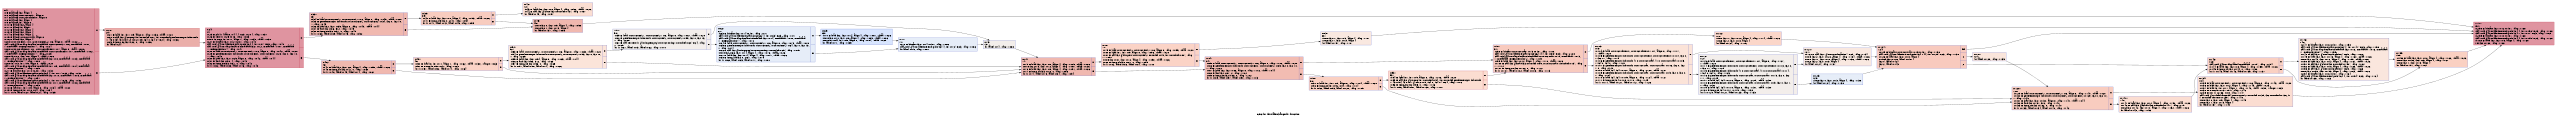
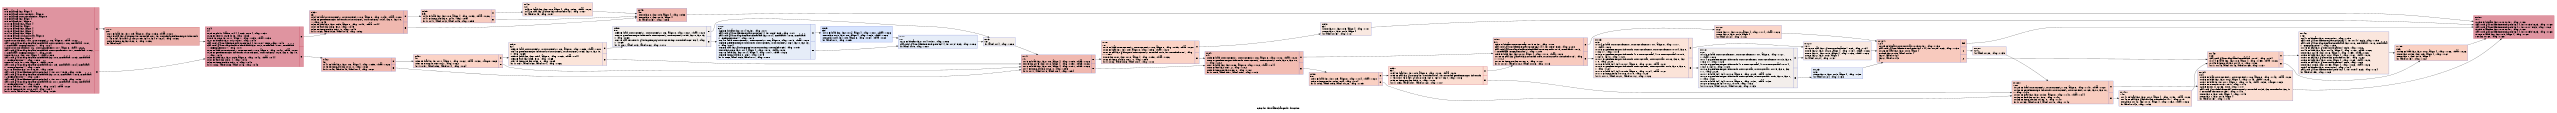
  digraph {
    label="CFG for 'fts_safe_changedir' function"
    rankdir=LR
    node [color="#3d50c3ff" fillcolor="#dc5d4a70" shape=record style=filled]
    edge [tailport=s0]
    n1 [color="#b70d28ff" fillcolor="#b70d2870" label="{%4:\l  %5 = alloca i32, align 4\l  %6 = alloca %struct.FTS*, align 8\l  %7 = alloca %struct._ftsent*, align 8\l  %8 = alloca i32, align 4\l  %9 = alloca i8*, align 8\l  %10 = alloca i32, align 4\l  %11 = alloca i8, align 1\l  %12 = alloca i32, align 4\l  %13 = alloca i32, align 4\l  %14 = alloca i32, align 4\l  %15 = alloca %struct.stat, align 8\l  %16 = alloca i32, align 4\l  store %struct.FTS* %0, %struct.FTS** %6, align 8, !tbaa !1020\l  call void @llvm.dbg.declare(metadata %struct.FTS** %6, metadata !1001,\l... metadata !DIExpression()), !dbg !1024\l  store %struct._ftsent* %1, %struct._ftsent** %7, align 8, !tbaa !1020\l  call void @llvm.dbg.declare(metadata %struct._ftsent** %7, metadata !1002,\l... metadata !DIExpression()), !dbg !1025\l  store i32 %2, i32* %8, align 4, !tbaa !1026\l  call void @llvm.dbg.declare(metadata i32* %8, metadata !1003, metadata\l... !DIExpression()), !dbg !1028\l  store i8* %3, i8** %9, align 8, !tbaa !1020\l  call void @llvm.dbg.declare(metadata i8** %9, metadata !1004, metadata\l... !DIExpression()), !dbg !1029\l  %17 = bitcast i32* %10 to i8*, !dbg !1030\l  call void @llvm.lifetime.start.p0i8(i64 4, i8* %17) #23, !dbg !1030\l  call void @llvm.dbg.declare(metadata i32* %10, metadata !1005, metadata\l... !DIExpression()), !dbg !1031\l  call void @llvm.lifetime.start.p0i8(i64 1, i8* %11) #23, !dbg !1032\l  call void @llvm.dbg.declare(metadata i8* %11, metadata !1006, metadata\l... !DIExpression()), !dbg !1033\l  %18 = load i8*, i8** %9, align 8, !dbg !1034, !tbaa !1020\l  %19 = icmp ne i8* %18, null, !dbg !1034\l  br i1 %19, label %20, label %24, !dbg !1035\l|{<s0>T|<s1>F}}"]
    n2 [color="#b70d28ff" fillcolor="#d0473d70" label="{%20:\l20:                                               \l  %21 = load i8*, i8** %9, align 8, !dbg !1036, !tbaa !1020\l  %22 = call i32 @strcmp(i8* noundef %21, i8* noundef getelementptr inbounds\l... ([3 x i8], [3 x i8]* @.str.2.105, i64 0, i64 0)) #24, !dbg !1036\l  %23 = icmp eq i32 %22, 0, !dbg !1036\l  br label %24\l}"]
    n3 [color="#b70d28ff" fillcolor="#b70d2870" label="{%24:\l24:                                               \l  %25 = phi i1 [ false, %4 ], [ %23, %20 ], !dbg !1037\l  %26 = zext i1 %25 to i8, !dbg !1033\l  store i8 %26, i8* %11, align 1, !dbg !1033, !tbaa !1038\l  %27 = bitcast i32* %12 to i8*, !dbg !1040\l  call void @llvm.lifetime.start.p0i8(i64 4, i8* %27) #23, !dbg !1040\l  call void @llvm.dbg.declare(metadata i32* %12, metadata !1007, metadata\l... !DIExpression()), !dbg !1041\l  %28 = load %struct.FTS*, %struct.FTS** %6, align 8, !dbg !1042, !tbaa !1020\l  %29 = getelementptr inbounds %struct.FTS, %struct.FTS* %28, i32 0, i32 10,\l... !dbg !1042\l  %30 = load i32, i32* %29, align 8, !dbg !1042, !tbaa !1044\l  %31 = and i32 %30, 4, !dbg !1042\l  %32 = icmp ne i32 %31, 0, !dbg !1042\l  br i1 %32, label %33, label %46, !dbg !1048\l|{<s0>T|<s1>F}}"]
    n4 [label="{%33:\l33:                                               \l  %34 = load %struct.FTS*, %struct.FTS** %6, align 8, !dbg !1049, !tbaa !1020\l  %35 = getelementptr inbounds %struct.FTS, %struct.FTS* %34, i32 0, i32 10,\l... !dbg !1049\l  %36 = load i32, i32* %35, align 8, !dbg !1049, !tbaa !1044\l  %37 = and i32 %36, 512, !dbg !1049\l  %38 = icmp ne i32 %37, 0, !dbg !1049\l  br i1 %38, label %39, label %45, !dbg !1052\l|{<s0>T|<s1>F}}"]
    n5 [label="{%46:\l46:                                               \l  %47 = load i32, i32* %8, align 4, !dbg !1059, !tbaa !1026\l  %48 = icmp slt i32 %47, 0, !dbg !1060\l  br i1 %48, label %49, label %74, !dbg !1061\l|{<s0>T|<s1>F}}"]
    n6 [fillcolor="#f08b6e70" label="{%39:\l39:                                               \l  %40 = load i32, i32* %8, align 4, !dbg !1053, !tbaa !1026\l  %41 = icmp sle i32 0, %40, !dbg !1054\l  br i1 %41, label %42, label %45, !dbg !1055\l|{<s0>T|<s1>F}}"]
    n7 [label="{%45:\l45:                                               \l  store i32 0, i32* %5, align 4, !dbg !1058\l  store i32 1, i32* %13, align 4\l  br label %157, !dbg !1058\l}"]
    n8 [fillcolor="#f59c7d70" label="{%49:\l49:                                               \l  %50 = load i8, i8* %11, align 1, !dbg !1062, !tbaa !1038, !range !1063\l  %51 = trunc i8 %50 to i1, !dbg !1062\l  br i1 %51, label %52, label %74, !dbg !1064\l|{<s0>T|<s1>F}}"]
    n9 [label="{%74:\l74:                                               \l  %75 = load i32, i32* %8, align 4, !dbg !1089, !tbaa !1026\l  store i32 %75, i32* %12, align 4, !dbg !1090, !tbaa !1026\l  %76 = load i32, i32* %8, align 4, !dbg !1091, !tbaa !1026\l  %77 = icmp slt i32 %76, 0, !dbg !1093\l  br i1 %77, label %78, label %84, !dbg !1094\l|{<s0>T|<s1>F}}"]
    n10 [fillcolor="#f7b59970" label="{%42:\l42:                                               \l  %43 = load i32, i32* %8, align 4, !dbg !1056, !tbaa !1026\l  %44 = call i32 @close(i32 noundef %43), !dbg !1057\l  br label %45, !dbg !1057\l}"]
    n11 [color="#b70d28ff" fillcolor="#b70d2870" label="{%157:\l157:                                              \l  %158 = bitcast i32* %12 to i8*, !dbg !1168\l  call void @llvm.lifetime.end.p0i8(i64 4, i8* %158) #23, !dbg !1168\l  call void @llvm.lifetime.end.p0i8(i64 1, i8* %11) #23, !dbg !1168\l  %159 = bitcast i32* %10 to i8*, !dbg !1168\l  call void @llvm.lifetime.end.p0i8(i64 4, i8* %159) #23, !dbg !1168\l  %160 = load i32, i32* %5, align 4, !dbg !1168\l  ret i32 %160, !dbg !1168\l}"]
    n12 [fillcolor="#f5c1a970" label="{%52:\l52:                                               \l  %53 = load %struct.FTS*, %struct.FTS** %6, align 8, !dbg !1065, !tbaa !1020\l  %54 = getelementptr inbounds %struct.FTS, %struct.FTS* %53, i32 0, i32 10,\l... !dbg !1065\l  %55 = load i32, i32* %54, align 8, !dbg !1065, !tbaa !1044\l  %56 = and i32 %55, 512, !dbg !1065\l  %57 = icmp ne i32 %56, 0, !dbg !1065\l  br i1 %57, label %58, label %74, !dbg !1066\l|{<s0>T|<s1>F}}"]
    n13 [fillcolor="#f59c7d70" label="{%78:\l78:                                               \l  %79 = load %struct.FTS*, %struct.FTS** %6, align 8, !dbg !1095, !tbaa !1020\l  %80 = load i8*, i8** %9, align 8, !dbg !1096, !tbaa !1020\l  %81 = call i32 @diropen(%struct.FTS* noundef %79, i8* noundef %80), !dbg\l... !1097\l  store i32 %81, i32* %12, align 4, !dbg !1098, !tbaa !1026\l  %82 = icmp slt i32 %81, 0, !dbg !1099\l  br i1 %82, label %83, label %84, !dbg !1100\l|{<s0>T|<s1>F}}"]
    n14 [fillcolor="#e1675170" label="{%84:\l84:                                               \l  %85 = load %struct.FTS*, %struct.FTS** %6, align 8, !dbg !1102, !tbaa !1020\l  %86 = getelementptr inbounds %struct.FTS, %struct.FTS* %85, i32 0, i32 10,\l... !dbg !1102\l  %87 = load i32, i32* %86, align 8, !dbg !1102, !tbaa !1044\l  %88 = and i32 %87, 2, !dbg !1102\l  %89 = icmp ne i32 %88, 0, !dbg !1102\l  br i1 %89, label %97, label %90, !dbg !1103\l|{<s0>T|<s1>F}}"]
    n15 [fillcolor="#e5d8d170" label="{%58:\l58:                                               \l  %59 = load %struct.FTS*, %struct.FTS** %6, align 8, !dbg !1067, !tbaa !1020\l  %60 = getelementptr inbounds %struct.FTS, %struct.FTS* %59, i32 0, i32 13,\l... !dbg !1068\l  %61 = call zeroext i1 @i_ring_empty(%struct.I_ring* noundef %60) #24, !dbg\l... !1069\l  br i1 %61, label %73, label %62, !dbg !1070\l|{<s0>T|<s1>F}}"]
    n16 [fillcolor="#f1ccb870" label="{%83:\l83:                                               \l  store i32 -1, i32* %5, align 4, !dbg !1101\l  store i32 1, i32* %13, align 4\l  br label %157, !dbg !1101\l}"]
    n17 [fillcolor="#ef886b70" label="{%97:\l97:                                               \l  %98 = bitcast %struct.stat* %15 to i8*, !dbg !1108\l  call void @llvm.lifetime.start.p0i8(i64 144, i8* %98) #23, !dbg !1108\l  call void @llvm.dbg.declare(metadata %struct.stat* %15, metadata !1013,\l... metadata !DIExpression()), !dbg !1109\l  %99 = load i32, i32* %12, align 4, !dbg !1110, !tbaa !1026\l  %100 = call i32 @fstat(i32 noundef %99, %struct.stat* noundef %15), !dbg\l... !1112\l  %101 = icmp ne i32 %100, 0, !dbg !1112\l  br i1 %101, label %102, label %103, !dbg !1113\l|{<s0>T|<s1>F}}"]
    n18 [fillcolor="#f3947570" label="{%90:\l90:                                               \l  %91 = load i8*, i8** %9, align 8, !dbg !1104, !tbaa !1020\l  %92 = icmp ne i8* %91, null, !dbg !1104\l  br i1 %92, label %93, label %128, !dbg !1105\l|{<s0>T|<s1>F}}"]
    n19 [fillcolor="#e5d8d170" label="{%73:\l73:                                               \l  br label %74, !dbg !1088\l}"]
    n20 [fillcolor="#c7d7f070" label="{%62:\l62:                                               \l  %63 = bitcast i32* %14 to i8*, !dbg !1071\l  call void @llvm.lifetime.start.p0i8(i64 4, i8* %63) #23, !dbg !1071\l  call void @llvm.dbg.declare(metadata i32* %14, metadata !1008, metadata\l... !DIExpression()), !dbg !1072\l  %64 = load %struct.FTS*, %struct.FTS** %6, align 8, !dbg !1073, !tbaa !1020\l  %65 = getelementptr inbounds %struct.FTS, %struct.FTS* %64, i32 0, i32 13,\l... !dbg !1074\l  %66 = call i32 @i_ring_pop(%struct.I_ring* noundef %65), !dbg !1075\l  store i32 %66, i32* %14, align 4, !dbg !1076, !tbaa !1026\l  %67 = load i32, i32* %14, align 4, !dbg !1077, !tbaa !1026\l  %68 = icmp sle i32 0, %67, !dbg !1079\l  br i1 %68, label %69, label %71, !dbg !1080\l|{<s0>T|<s1>F}}"]
    n21 [fillcolor="#a7c5fe70" label="{%69:\l69:                                               \l  %70 = load i32, i32* %14, align 4, !dbg !1081, !tbaa !1026\l  store i32 %70, i32* %8, align 4, !dbg !1083, !tbaa !1026\l  store i8* null, i8** %9, align 8, !dbg !1084, !tbaa !1020\l  br label %71, !dbg !1085\l}"]
    n22 [fillcolor="#c7d7f070" label="{%71:\l71:                                               \l  %72 = bitcast i32* %14 to i8*, !dbg !1086\l  call void @llvm.lifetime.end.p0i8(i64 4, i8* %72) #23, !dbg !1086\l  br label %79, !dbg !1087\l}"]
    n23 [fillcolor="#f6a38570" label="{%102:\l102:                                              \l  store i32 -1, i32* %10, align 4, !dbg !1114, !tbaa !1026\l  store i32 2, i32* %13, align 4\l  br label %124, !dbg !1116\l}"]
    n24 [fillcolor="#f6bfa670" label="{%103:\l103:                                              \l  %104 = load %struct._ftsent*, %struct._ftsent** %7, align 8, !dbg !1117,\l... !tbaa !1020\l  %105 = getelementptr inbounds %struct._ftsent, %struct._ftsent* %104, i32 0,\l... i32 17, !dbg !1119\l  %106 = getelementptr inbounds [1 x %struct.stat], [1 x %struct.stat]* %105,\l... i64 0, i64 0, !dbg !1120\l  %107 = getelementptr inbounds %struct.stat, %struct.stat* %106, i32 0, i32\l... 0, !dbg !1120\l  %108 = load i64, i64* %107, align 8, !dbg !1120, !tbaa !1121\l  %109 = getelementptr inbounds %struct.stat, %struct.stat* %15, i32 0, i32 0,\l... !dbg !1124\l  %110 = load i64, i64* %109, align 8, !dbg !1124, !tbaa !1121\l  %111 = icmp ne i64 %108, %110, !dbg !1125\l  br i1 %111, label %121, label %112, !dbg !1126\l|{<s0>T|<s1>F}}"]
    n25 [color="#b70d28ff" fillcolor="#f7b39670" label="{%93:\l93:                                               \l  %94 = load i8*, i8** %9, align 8, !dbg !1106, !tbaa !1020\l  %95 = call i32 @strcmp(i8* noundef %94, i8* noundef getelementptr inbounds\l... ([3 x i8], [3 x i8]* @.str.2.105, i64 0, i64 0)) #24, !dbg !1106\l  %96 = icmp eq i32 %95, 0, !dbg !1106\l  br i1 %96, label %97, label %128, !dbg !1107\l|{<s0>T|<s1>F}}"]
    n26 [fillcolor="#f08b6e70" label="{%128:\l128:                                              \l  %129 = load %struct.FTS*, %struct.FTS** %6, align 8, !dbg !1140, !tbaa !1020\l  %130 = getelementptr inbounds %struct.FTS, %struct.FTS* %129, i32 0, i32 10,\l... !dbg !1140\l  %131 = load i32, i32* %130, align 8, !dbg !1140, !tbaa !1044\l  %132 = and i32 %131, 512, !dbg !1140\l  %133 = icmp ne i32 %132, 0, !dbg !1140\l  br i1 %133, label %134, label %140, !dbg !1142\l|{<s0>T|<s1>F}}"]
    n27 [fillcolor="#ef886b70" label="{%124:\l124:                                              \l  %125 = bitcast %struct.stat* %15 to i8*, !dbg !1138\l  call void @llvm.lifetime.end.p0i8(i64 144, i8* %125) #23, !dbg !1138\l  %126 = load i32, i32* %13, align 4\l  switch i32 %126, label %157 [\l    i32 0, label %127\l    i32 2, label %143\l  ]\l|{<s0>def|<s1>0|<s2>2}}"]
    n28 [fillcolor="#f1ccb870" label="{%121:\l121:                                              \l  %122 = call i32* @__errno_location() #25, !dbg !1134\l  store i32 2, i32* %122, align 4, !dbg !1134, !tbaa !1026\l  store i32 -1, i32* %10, align 4, !dbg !1136, !tbaa !1026\l  store i32 2, i32* %13, align 4\l  br label %124, !dbg !1137\l}"]
    n29 [fillcolor="#e5d8d170" label="{%112:\l112:                                              \l  %113 = load %struct._ftsent*, %struct._ftsent** %7, align 8, !dbg !1127,\l... !tbaa !1020\l  %114 = getelementptr inbounds %struct._ftsent, %struct._ftsent* %113, i32 0,\l... i32 17, !dbg !1128\l  %115 = getelementptr inbounds [1 x %struct.stat], [1 x %struct.stat]* %114,\l... i64 0, i64 0, !dbg !1129\l  %116 = getelementptr inbounds %struct.stat, %struct.stat* %115, i32 0, i32\l... 1, !dbg !1129\l  %117 = load i64, i64* %116, align 8, !dbg !1129, !tbaa !1130\l  %118 = getelementptr inbounds %struct.stat, %struct.stat* %15, i32 0, i32 1,\l... !dbg !1131\l  %119 = load i64, i64* %118, align 8, !dbg !1131, !tbaa !1130\l  %120 = icmp ne i64 %117, %119, !dbg !1132\l  br i1 %120, label %121, label %123, !dbg !1133\l|{<s0>T|<s1>F}}"]
    n30 [fillcolor="#f7b39670" label="{%134:\l134:                                              \l  %135 = load %struct.FTS*, %struct.FTS** %6, align 8, !dbg !1143, !tbaa !1020\l  %136 = load i32, i32* %12, align 4, !dbg !1145, !tbaa !1026\l  %137 = load i8, i8* %11, align 1, !dbg !1146, !tbaa !1038, !range !1063\l  %138 = trunc i8 %137 to i1, !dbg !1146\l  %139 = xor i1 %138, true, !dbg !1147\l  call void @cwd_advance_fd(%struct.FTS* noundef %135, i32 noundef %136, i1\l... noundef zeroext %139), !dbg !1148\l  store i32 0, i32* %5, align 4, !dbg !1149\l  store i32 1, i32* %13, align 4\l  br label %157, !dbg !1149\l}"]
    n31 [fillcolor="#f7b39670" label="{%140:\l140:                                              \l  %141 = load i32, i32* %12, align 4, !dbg !1150, !tbaa !1026\l  %142 = call i32 @fchdir(i32 noundef %141), !dbg !1151\l  store i32 %142, i32* %10, align 4, !dbg !1152, !tbaa !1026\l  br label %143, !dbg !1153\l}"]
    n32 [fillcolor="#f3947570" label="{%143:\l143:                                              \l  call void @llvm.dbg.label(metadata !1019), !dbg !1154\l  %144 = load i32, i32* %8, align 4, !dbg !1155, !tbaa !1026\l  %145 = icmp slt i32 %144, 0, !dbg !1156\l  br i1 %145, label %146, label %155, !dbg !1157\l|{<s0>T|<s1>F}}"]
    n33 [fillcolor="#f4c5ad70" label="{%127:\l127:                                              \l  br label %128, !dbg !1139\l}"]
    n34 [fillcolor="#c7d7f070" label="{%123:\l123:                                              \l  store i32 0, i32* %13, align 4, !dbg !1138\l  br label %124, !dbg !1138\l}"]
    n35 [fillcolor="#f3c7b170" label="{%146:\l146:                                              \l  %147 = bitcast i32* %16 to i8*, !dbg !1158\l  call void @llvm.lifetime.start.p0i8(i64 4, i8* %147) #23, !dbg !1158\l  call void @llvm.dbg.declare(metadata i32* %16, metadata !1016, metadata\l... !DIExpression()), !dbg !1159\l  %148 = call i32* @__errno_location() #25, !dbg !1160\l  %149 = load i32, i32* %148, align 4, !dbg !1160, !tbaa !1026\l  store i32 %149, i32* %16, align 4, !dbg !1159, !tbaa !1026\l  %150 = load i32, i32* %12, align 4, !dbg !1161, !tbaa !1026\l  %151 = call i32 @close(i32 noundef %150), !dbg !1162\l  %152 = load i32, i32* %16, align 4, !dbg !1163, !tbaa !1026\l  %153 = call i32* @__errno_location() #25, !dbg !1163\l  store i32 %152, i32* %153, align 4, !dbg !1163, !tbaa !1026\l  %154 = bitcast i32* %16 to i8*, !dbg !1164\l  call void @llvm.lifetime.end.p0i8(i64 4, i8* %154) #23, !dbg !1164\l  br label %155, !dbg !1165\l}"]
    n36 [fillcolor="#f3947570" label="{%155:\l155:                                              \l  %156 = load i32, i32* %10, align 4, !dbg !1166, !tbaa !1026\l  store i32 %156, i32* %5, align 4, !dbg !1167\l  store i32 1, i32* %13, align 4\l  br label %157, !dbg !1167\l}"]
    n1 -> n2
    n1 -> n3 [tailport=s1]
    n2 -> n3
    n3 -> n4
    n3 -> n5 [tailport=s1]
    n4 -> n6
    n4 -> n7 [tailport=s1]
    n5 -> n8
    n5 -> n9 [tailport=s1]
    n6 -> n7 [tailport=s1]
    n6 -> n10
    n7 -> n11
    n8 -> n9 [tailport=s1]
    n8 -> n12
    n9 -> n13
    n9 -> n14 [tailport=s1]
+   n10 -> n7
    n12 -> n9 [tailport=s1]
    n12 -> n15
    n13 -> n14 [tailport=s1]
    n13 -> n16
    n14 -> n17
    n14 -> n18 [tailport=s1]
    n15 -> n19
    n15 -> n20 [tailport=s1]
    n16 -> n11
    n17 -> n23
    n17 -> n24 [tailport=s1]
    n18 -> n25
    n18 -> n26 [tailport=s1]
    n19 -> n9
    n20 -> n21
    n20 -> n22 [tailport=s1]
    n21 -> n22
    n22 -> n19
    n23 -> n27
    n24 -> n28
    n24 -> n29 [tailport=s1]
    n25 -> n17
    n25 -> n26 [tailport=s1]
    n26 -> n30
    n26 -> n31 [tailport=s1]
    n27 -> n11
    n27 -> n32 [tailport=s2]
    n27 -> n33 [tailport=s1]
    n28 -> n27
    n29 -> n28
    n29 -> n34 [tailport=s1]
    n30 -> n11
    n31 -> n32
    n32 -> n35
    n32 -> n36 [tailport=s1]
    n33 -> n26
    n34 -> n27
    n35 -> n36
    n36 -> n11
  }
